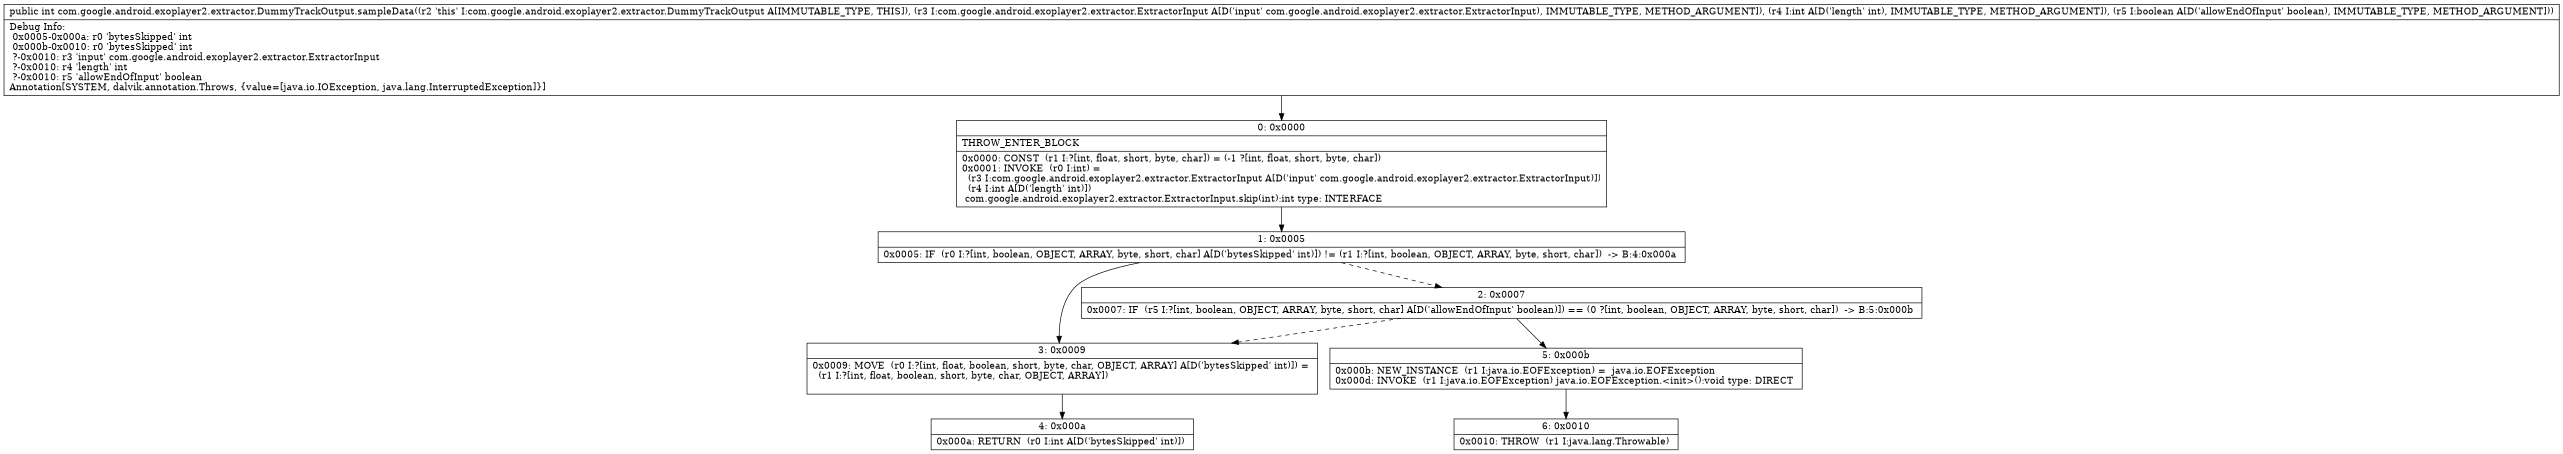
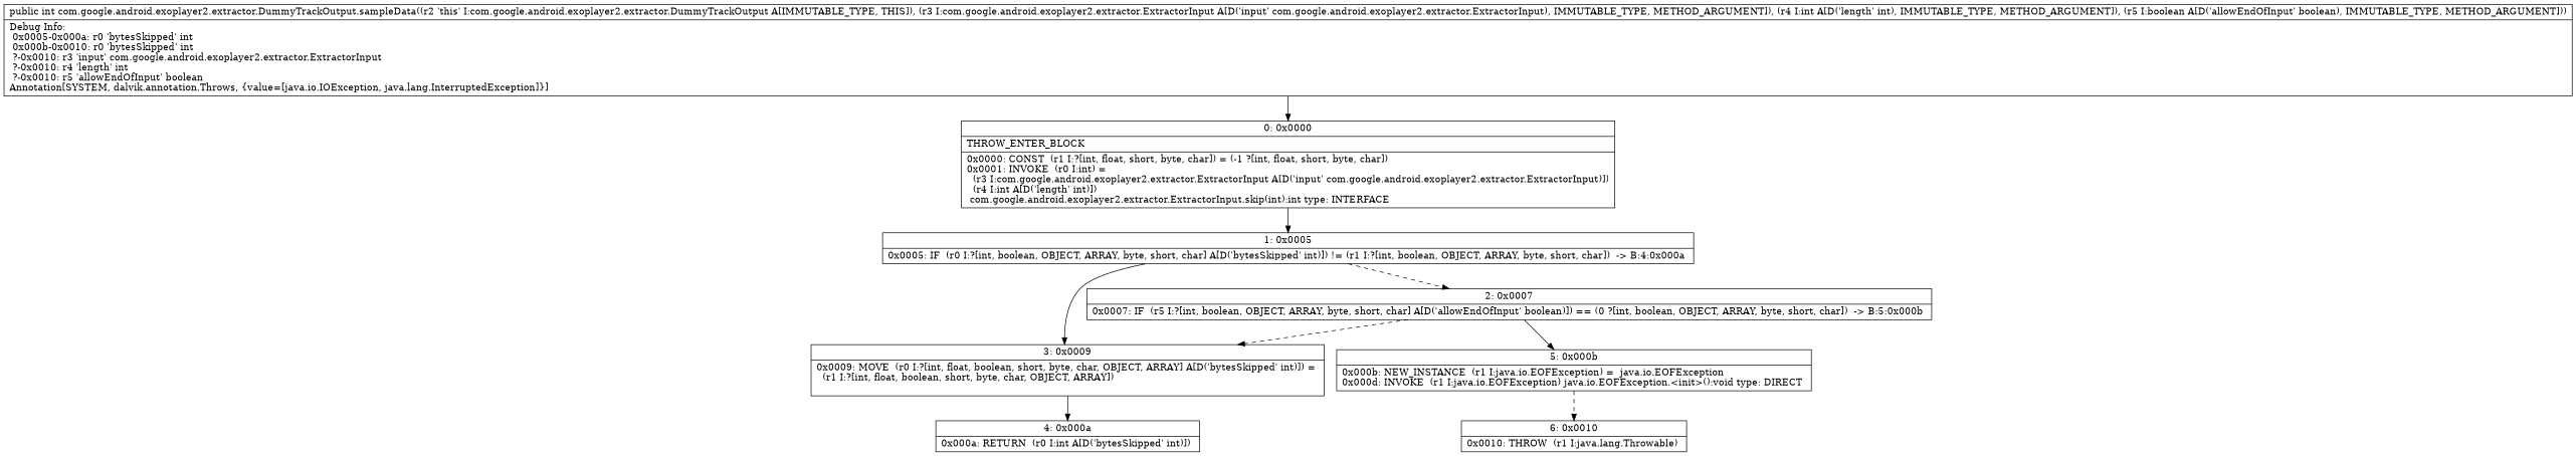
  digraph {
    node [shape=record]
    n1 [label="{0\:\ 0x0000|THROW_ENTER_BLOCK\l|0x0000: CONST  (r1 I:?[int, float, short, byte, char]) = (\-1 ?[int, float, short, byte, char]) \l0x0001: INVOKE  (r0 I:int) = \l  (r3 I:com.google.android.exoplayer2.extractor.ExtractorInput A[D('input' com.google.android.exoplayer2.extractor.ExtractorInput)])\l  (r4 I:int A[D('length' int)])\l com.google.android.exoplayer2.extractor.ExtractorInput.skip(int):int type: INTERFACE \l}"]
    n2 [label="{1\:\ 0x0005|0x0005: IF  (r0 I:?[int, boolean, OBJECT, ARRAY, byte, short, char] A[D('bytesSkipped' int)]) != (r1 I:?[int, boolean, OBJECT, ARRAY, byte, short, char])  \-\> B:4:0x000a \l}"]
    n3 [label="{2\:\ 0x0007|0x0007: IF  (r5 I:?[int, boolean, OBJECT, ARRAY, byte, short, char] A[D('allowEndOfInput' boolean)]) == (0 ?[int, boolean, OBJECT, ARRAY, byte, short, char])  \-\> B:5:0x000b \l}"]
    n4 [label="{3\:\ 0x0009|0x0009: MOVE  (r0 I:?[int, float, boolean, short, byte, char, OBJECT, ARRAY] A[D('bytesSkipped' int)]) = \l  (r1 I:?[int, float, boolean, short, byte, char, OBJECT, ARRAY])\l \l}"]
    n5 [label="{5\:\ 0x000b|0x000b: NEW_INSTANCE  (r1 I:java.io.EOFException) =  java.io.EOFException \l0x000d: INVOKE  (r1 I:java.io.EOFException) java.io.EOFException.\<init\>():void type: DIRECT \l}"]
    n6 [label="{4\:\ 0x000a|0x000a: RETURN  (r0 I:int A[D('bytesSkipped' int)]) \l}"]
    n7 [label="{6\:\ 0x0010|0x0010: THROW  (r1 I:java.lang.Throwable) \l}"]
    n8 [label="{public int com.google.android.exoplayer2.extractor.DummyTrackOutput.sampleData((r2 'this' I:com.google.android.exoplayer2.extractor.DummyTrackOutput A[IMMUTABLE_TYPE, THIS]), (r3 I:com.google.android.exoplayer2.extractor.ExtractorInput A[D('input' com.google.android.exoplayer2.extractor.ExtractorInput), IMMUTABLE_TYPE, METHOD_ARGUMENT]), (r4 I:int A[D('length' int), IMMUTABLE_TYPE, METHOD_ARGUMENT]), (r5 I:boolean A[D('allowEndOfInput' boolean), IMMUTABLE_TYPE, METHOD_ARGUMENT]))  | Debug Info:\l  0x0005\-0x000a: r0 'bytesSkipped' int\l  0x000b\-0x0010: r0 'bytesSkipped' int\l  ?\-0x0010: r3 'input' com.google.android.exoplayer2.extractor.ExtractorInput\l  ?\-0x0010: r4 'length' int\l  ?\-0x0010: r5 'allowEndOfInput' boolean\lAnnotation[SYSTEM, dalvik.annotation.Throws, \{value=[java.io.IOException, java.lang.InterruptedException]\}]\l}"]
    n1 -> n2
    n2 -> n3 [style=dashed]
    n2 -> n4
    n3 -> n4 [style=dashed]
    n3 -> n5
    n4 -> n6
-   n5 -> n7
+   n5 -> n7 [style=dashed]
    n8 -> n1
  }
